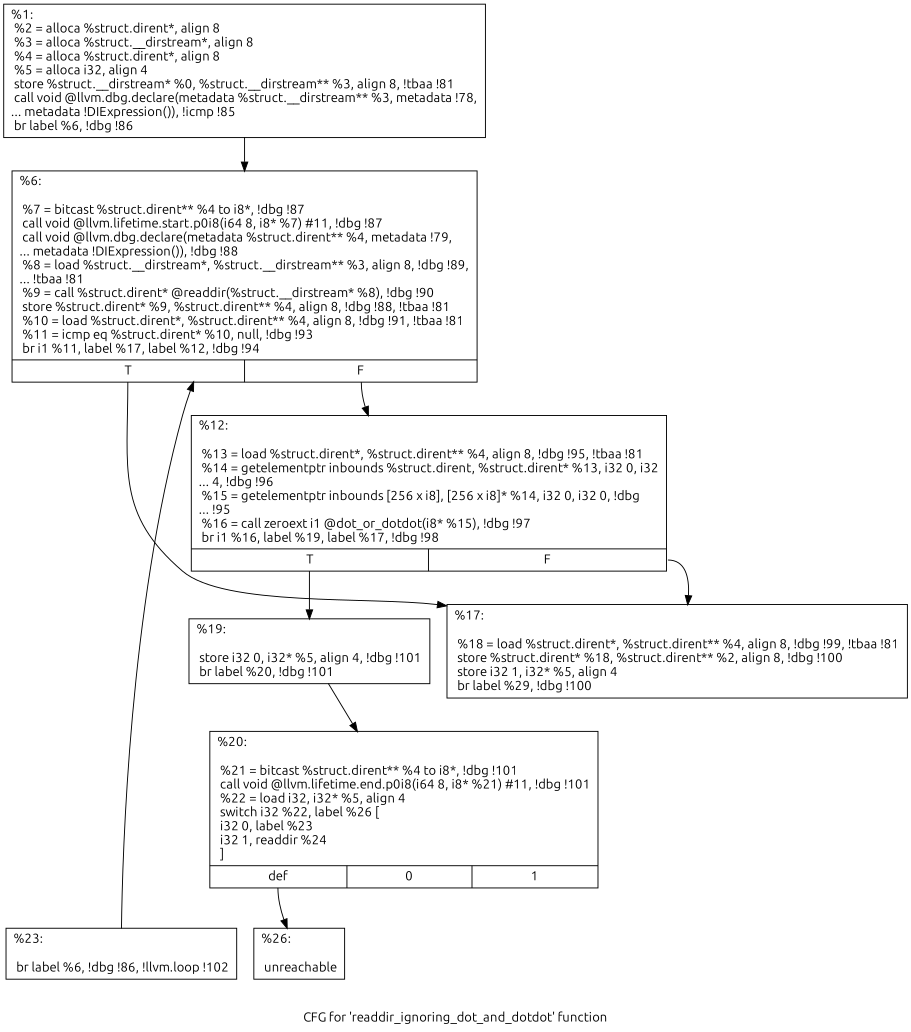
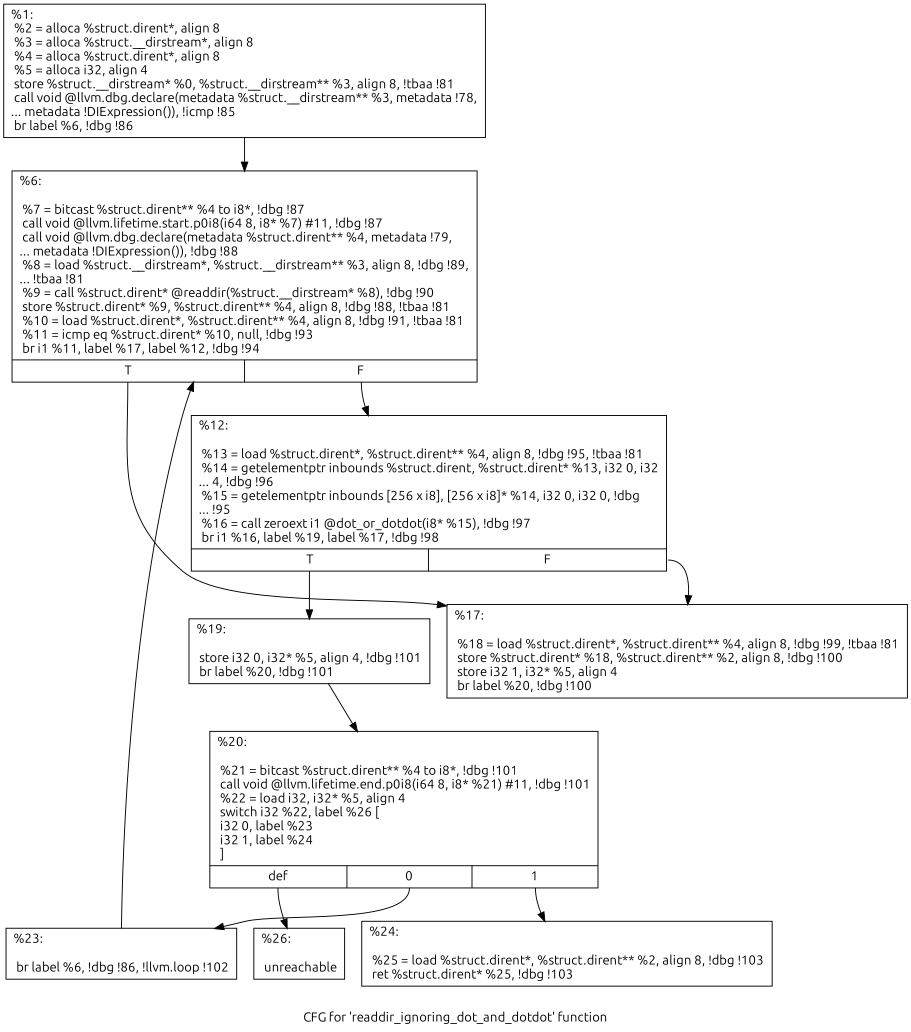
  digraph {
    fontname=Ubuntu
    label="CFG for 'readdir_ignoring_dot_and_dotdot' function"
    node [fontname=Ubuntu shape=record]
    edge [fontname=Ubuntu]
    n1 [label="{%1:\l  %2 = alloca %struct.dirent*, align 8\l  %3 = alloca %struct.__dirstream*, align 8\l  %4 = alloca %struct.dirent*, align 8\l  %5 = alloca i32, align 4\l  store %struct.__dirstream* %0, %struct.__dirstream** %3, align 8, !tbaa !81\l  call void @llvm.dbg.declare(metadata %struct.__dirstream** %3, metadata !78,\l... metadata !DIExpression()), !icmp !85\l  br label %6, !dbg !86\l}"]
    n2 [label="{%6:\l\l  %7 = bitcast %struct.dirent** %4 to i8*, !dbg !87\l  call void @llvm.lifetime.start.p0i8(i64 8, i8* %7) #11, !dbg !87\l  call void @llvm.dbg.declare(metadata %struct.dirent** %4, metadata !79,\l... metadata !DIExpression()), !dbg !88\l  %8 = load %struct.__dirstream*, %struct.__dirstream** %3, align 8, !dbg !89,\l... !tbaa !81\l  %9 = call %struct.dirent* @readdir(%struct.__dirstream* %8), !dbg !90\l  store %struct.dirent* %9, %struct.dirent** %4, align 8, !dbg !88, !tbaa !81\l  %10 = load %struct.dirent*, %struct.dirent** %4, align 8, !dbg !91, !tbaa !81\l  %11 = icmp eq %struct.dirent* %10, null, !dbg !93\l  br i1 %11, label %17, label %12, !dbg !94\l|{<s0>T|<s1>F}}"]
-   n3 [label="{%17:\l\l  %18 = load %struct.dirent*, %struct.dirent** %4, align 8, !dbg !99, !tbaa !81\l  store %struct.dirent* %18, %struct.dirent** %2, align 8, !dbg !100\l  store i32 1, i32* %5, align 4\l  br label %29, !dbg !100\l}"]
+   n3 [label="{%17:\l\l  %18 = load %struct.dirent*, %struct.dirent** %4, align 8, !dbg !99, !tbaa !81\l  store %struct.dirent* %18, %struct.dirent** %2, align 8, !dbg !100\l  store i32 1, i32* %5, align 4\l  br label %20, !dbg !100\l}"]
    n4 [label="{%12:\l\l  %13 = load %struct.dirent*, %struct.dirent** %4, align 8, !dbg !95, !tbaa !81\l  %14 = getelementptr inbounds %struct.dirent, %struct.dirent* %13, i32 0, i32\l... 4, !dbg !96\l  %15 = getelementptr inbounds [256 x i8], [256 x i8]* %14, i32 0, i32 0, !dbg\l... !95\l  %16 = call zeroext i1 @dot_or_dotdot(i8* %15), !dbg !97\l  br i1 %16, label %19, label %17, !dbg !98\l|{<s0>T|<s1>F}}"]
    n5 [label="{%19:\l\l  store i32 0, i32* %5, align 4, !dbg !101\l  br label %20, !dbg !101\l}"]
-   n6 [label="{%20:\l\l  %21 = bitcast %struct.dirent** %4 to i8*, !dbg !101\l  call void @llvm.lifetime.end.p0i8(i64 8, i8* %21) #11, !dbg !101\l  %22 = load i32, i32* %5, align 4\l  switch i32 %22, label %26 [\l    i32 0, label %23\l    i32 1, readdir %24\l  ]\l|{<s0>def|<s1>0|<s2>1}}"]
+   n6 [label="{%20:\l\l  %21 = bitcast %struct.dirent** %4 to i8*, !dbg !101\l  call void @llvm.lifetime.end.p0i8(i64 8, i8* %21) #11, !dbg !101\l  %22 = load i32, i32* %5, align 4\l  switch i32 %22, label %26 [\l    i32 0, label %23\l    i32 1, label %24\l  ]\l|{<s0>def|<s1>0|<s2>1}}"]
    n7 [label="{%26:\l\l  unreachable\l}"]
    n8 [label="{%23:\l\l  br label %6, !dbg !86, !llvm.loop !102\l}"]
+   n9 [label="{%24:\l\l  %25 = load %struct.dirent*, %struct.dirent** %2, align 8, !dbg !103\l  ret %struct.dirent* %25, !dbg !103\l}"]
    n1 -> n2
    n2 -> n3 [tailport=s0]
    n2 -> n4 [tailport=s1]
    n4 -> n3 [tailport=s1]
    n4 -> n5 [tailport=s0]
    n5 -> n6
    n6 -> n7 [tailport=s0]
+   n6 -> n8 [tailport=s1]
+   n6 -> n9 [tailport=s2]
    n8 -> n2
  }
